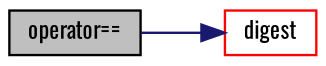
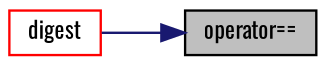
  digraph {
    rankdir=LR
    fontname=Oswald
    node [fontname=Oswald fontsize=10 shape=record]
    n1 [color=black fillcolor=grey75 fontcolor=black height=0.2 label="operator==" style=filled width=0.4]
    n2 [color=red height=0.2 label=digest width=0.4]
-   n1 -> n2 [color=midnightblue fontname=Oswald fontsize=10 labelfontname=FreeSans labelfontsize=10 style=solid]
+   n2 -> n1 [color=midnightblue fontname=Oswald fontsize=10 labelfontname=FreeSans labelfontsize=10 style=solid]
  }
